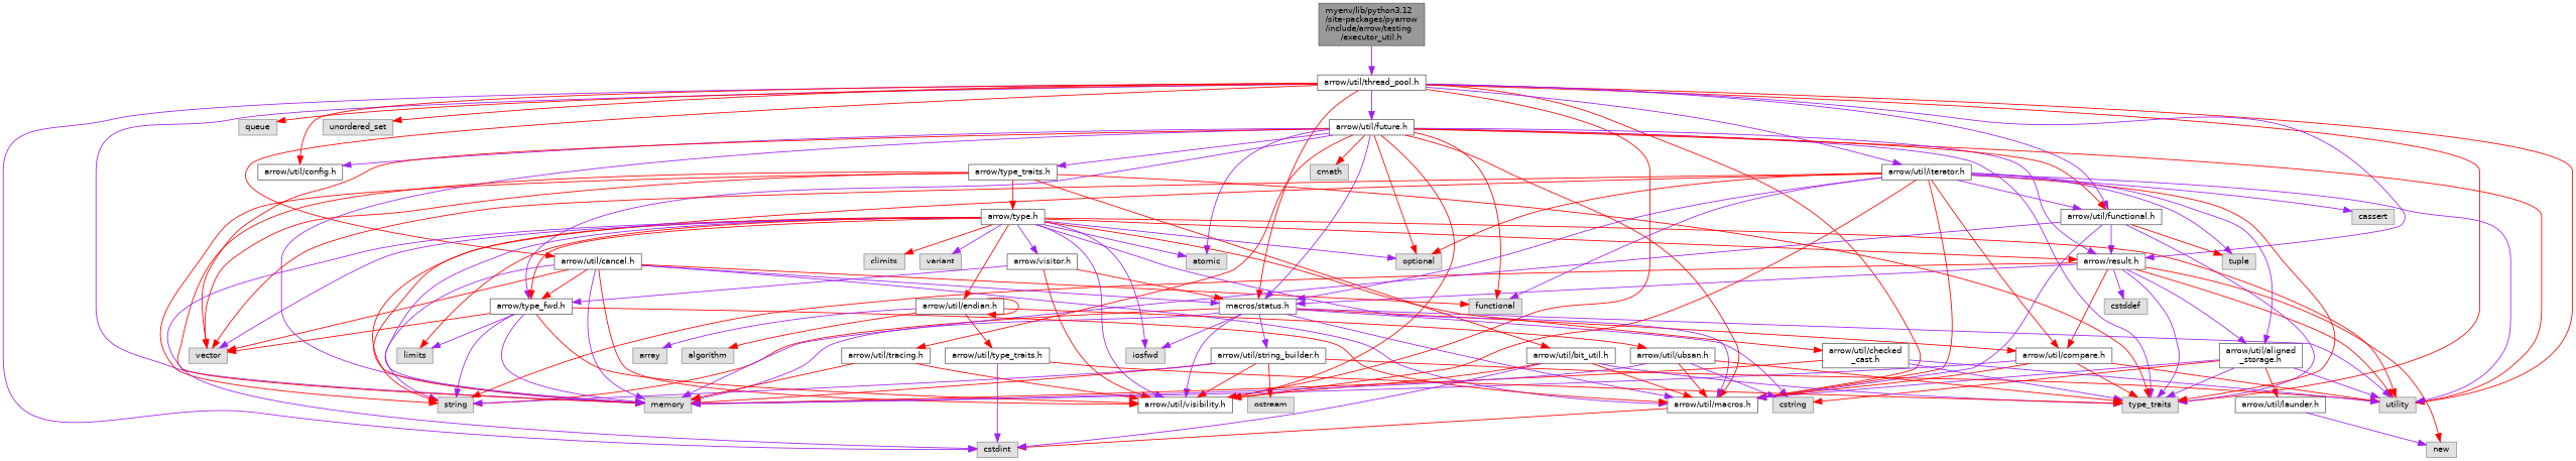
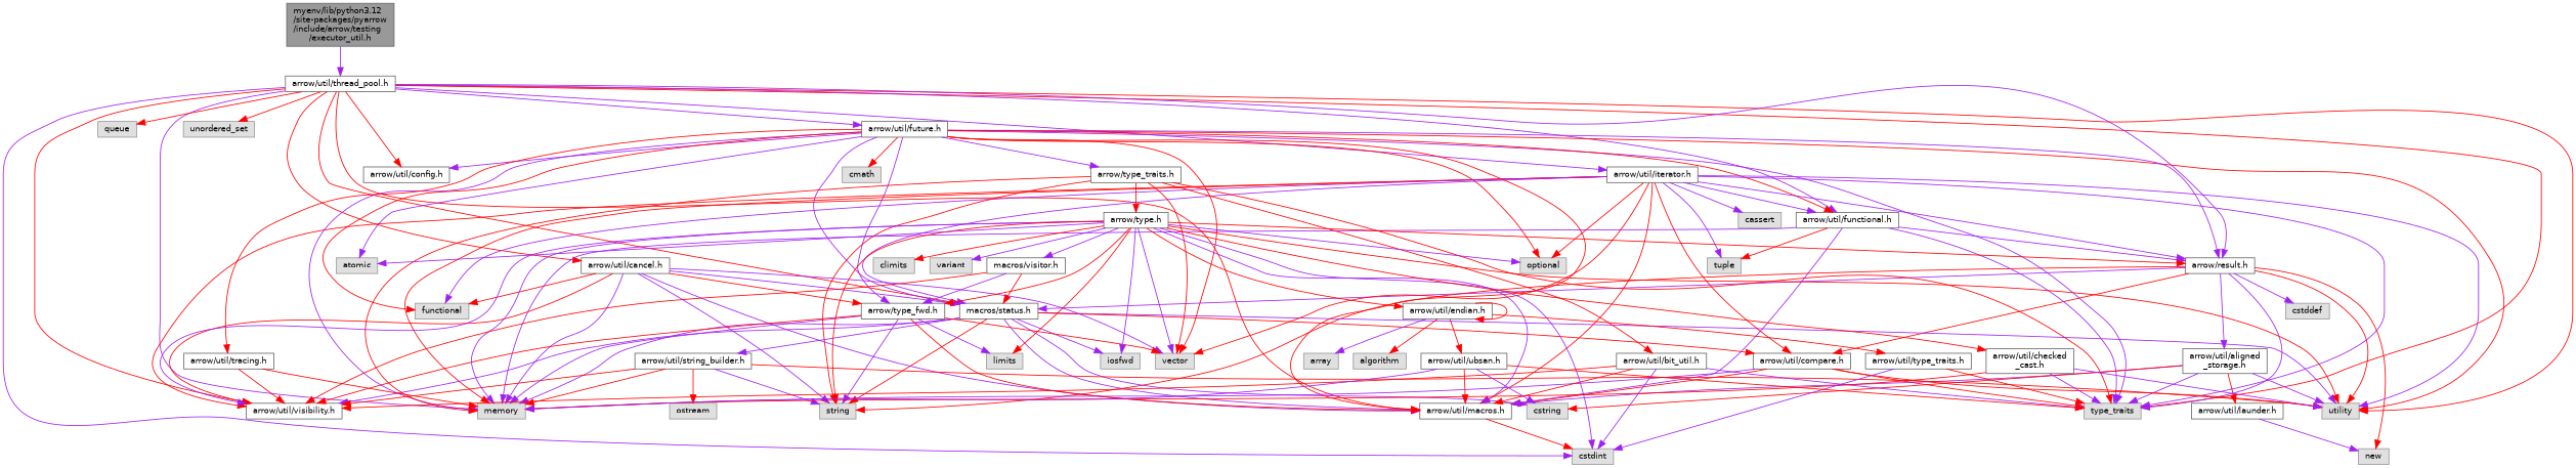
  digraph {
    node [color=grey40 fillcolor=white fontname=Helvetica fontsize=10 shape=box style=filled]
    edge [color=red fontname=Helvetica fontsize=10 labelfontname=Helvetica labelfontsize=10 style=solid]
    n1 [color=gray40 fillcolor=grey60 fontcolor=black height=0.2 label="myenv/lib/python3.12\l/site-packages/pyarrow\l/include/arrow/testing\l/executor_util.h" width=0.4]
    n2 [height=0.2 label="arrow/util/thread_pool.h" width=0.4]
    n3 [color=grey60 fillcolor="#E0E0E0" height=0.2 label=cstdint width=0.4]
    n4 [color=grey60 fillcolor="#E0E0E0" height=0.2 label=memory width=0.4]
    n5 [color=grey60 fillcolor="#E0E0E0" height=0.2 label=queue width=0.4]
    n6 [color=grey60 fillcolor="#E0E0E0" height=0.2 label=type_traits width=0.4]
    n7 [color=grey60 fillcolor="#E0E0E0" height=0.2 label=unordered_set width=0.4]
    n8 [color=grey60 fillcolor="#E0E0E0" height=0.2 label=utility width=0.4]
    n9 [height=0.2 label="arrow/result.h" width=0.4]
    n10 [height=0.2 label="macros/status.h" width=0.4]
    n11 [height=0.2 label="arrow/util/macros.h" width=0.4]
    n12 [height=0.2 label="arrow/util/visibility.h" width=0.4]
    n13 [height=0.2 label="arrow/util/cancel.h" width=0.4]
    n14 [height=0.2 label="arrow/util/config.h" width=0.4]
    n15 [height=0.2 label="arrow/util/functional.h" width=0.4]
    n16 [height=0.2 label="arrow/util/future.h" width=0.4]
    n17 [height=0.2 label="arrow/util/iterator.h" width=0.4]
    n18 [color=grey60 fillcolor="#E0E0E0" height=0.2 label=cstddef width=0.4]
    n19 [color=grey60 fillcolor="#E0E0E0" height=0.2 label=new width=0.4]
    n20 [color=grey60 fillcolor="#E0E0E0" height=0.2 label=string width=0.4]
    n21 [height=0.2 label="arrow/util/compare.h" width=0.4]
    n22 [height=0.2 label="arrow/util/aligned\l_storage.h" width=0.4]
    n23 [color=grey60 fillcolor="#E0E0E0" height=0.2 label=cstring width=0.4]
    n24 [color=grey60 fillcolor="#E0E0E0" height=0.2 label=iosfwd width=0.4]
    n25 [height=0.2 label="arrow/util/string_builder.h" width=0.4]
    n26 [color=grey60 fillcolor="#E0E0E0" height=0.2 label=functional width=0.4]
    n27 [color=grey60 fillcolor="#E0E0E0" height=0.2 label=vector width=0.4]
    n28 [height=0.2 label="arrow/type_fwd.h" width=0.4]
    n29 [color=grey60 fillcolor="#E0E0E0" height=0.2 label=tuple width=0.4]
    n30 [color=grey60 fillcolor="#E0E0E0" height=0.2 label=atomic width=0.4]
    n31 [color=grey60 fillcolor="#E0E0E0" height=0.2 label=cmath width=0.4]
    n32 [color=grey60 fillcolor="#E0E0E0" height=0.2 label=optional width=0.4]
    n33 [height=0.2 label="arrow/type_traits.h" width=0.4]
    n34 [height=0.2 label="arrow/util/tracing.h" width=0.4]
    n35 [color=grey60 fillcolor="#E0E0E0" height=0.2 label=cassert width=0.4]
    n36 [height=0.2 label="arrow/util/launder.h" width=0.4]
    n37 [color=grey60 fillcolor="#E0E0E0" height=0.2 label=ostream width=0.4]
    n38 [color=grey60 fillcolor="#E0E0E0" height=0.2 label=limits width=0.4]
    n39 [height=0.2 label="arrow/type.h" width=0.4]
    n40 [height=0.2 label="arrow/util/bit_util.h" width=0.4]
    n41 [color=grey60 fillcolor="#E0E0E0" height=0.2 label=climits width=0.4]
    n42 [color=grey60 fillcolor="#E0E0E0" height=0.2 label=variant width=0.4]
    n43 [height=0.2 label="arrow/util/checked\l_cast.h" width=0.4]
    n44 [height=0.2 label="arrow/util/endian.h" width=0.4]
-   n45 [height=0.2 label="arrow/visitor.h" width=0.4]
+   n45 [height=0.2 label="macros/visitor.h" width=0.4]
    n46 [color=grey60 fillcolor="#E0E0E0" height=0.2 label=algorithm width=0.4]
    n47 [color=grey60 fillcolor="#E0E0E0" height=0.2 label=array width=0.4]
    n48 [height=0.2 label="arrow/util/type_traits.h" width=0.4]
    n49 [height=0.2 label="arrow/util/ubsan.h" width=0.4]
    n1 -> n2 [color=purple]
    n2 -> n3 [color=purple]
    n2 -> n4 [color=purple]
    n2 -> n5
    n2 -> n6
    n2 -> n7
    n2 -> n8
    n2 -> n9 [color=purple]
    n2 -> n10
    n2 -> n11
    n2 -> n12
    n2 -> n13
    n2 -> n14
    n2 -> n15 [color=purple]
    n2 -> n16 [color=purple]
    n2 -> n17 [color=purple]
    n9 -> n6 [color=purple]
    n9 -> n8
    n9 -> n10 [color=purple]
    n9 -> n18 [color=purple]
    n9 -> n19
    n9 -> n20
    n9 -> n21
    n9 -> n22 [color=purple]
    n10 -> n4 [color=purple]
    n10 -> n8 [color=purple]
    n10 -> n11 [color=purple]
    n10 -> n12 [color=purple]
    n10 -> n20
    n10 -> n21
    n10 -> n23 [color=purple]
    n10 -> n24 [color=purple]
    n10 -> n25 [color=purple]
    n11 -> n3
    n13 -> n4 [color=purple]
    n13 -> n10 [color=purple]
    n13 -> n11 [color=purple]
    n13 -> n12
    n13 -> n20 [color=purple]
    n13 -> n26
-   n13 -> n27
+   n13 -> n27 [color=purple]
    n13 -> n28
    n15 -> n4 [color=purple]
    n15 -> n6 [color=purple]
    n15 -> n9 [color=purple]
    n15 -> n11 [color=purple]
    n15 -> n29
    n16 -> n4 [color=purple]
    n16 -> n6 [color=purple]
    n16 -> n8
    n16 -> n9 [color=purple]
    n16 -> n10 [color=purple]
    n16 -> n11
-   n16 -> n12
    n16 -> n14 [color=purple]
    n16 -> n15
    n16 -> n26
    n16 -> n27
    n16 -> n28 [color=purple]
    n16 -> n30 [color=purple]
    n16 -> n31
    n16 -> n32
    n16 -> n33 [color=purple]
    n16 -> n34
    n17 -> n4
-   n17 -> n6
+   n17 -> n6 [color=purple]
    n17 -> n8 [color=purple]
-   n17 -> n22 [color=purple]
+   n17 -> n9 [color=purple]
    n17 -> n10 [color=purple]
    n17 -> n11
    n17 -> n12
    n17 -> n15 [color=purple]
    n17 -> n21
    n17 -> n26 [color=purple]
    n17 -> n27
    n17 -> n29 [color=purple]
    n17 -> n32
    n17 -> n35 [color=purple]
    n21 -> n4 [color=purple]
    n21 -> n6
    n21 -> n8
    n21 -> n11
    n22 -> n6 [color=purple]
    n22 -> n8 [color=purple]
    n22 -> n11 [color=purple]
    n22 -> n23
    n22 -> n36
    n25 -> n4
    n25 -> n8
    n25 -> n12
    n25 -> n20 [color=purple]
    n25 -> n37
    n28 -> n4 [color=purple]
    n28 -> n11
    n28 -> n12
    n28 -> n20 [color=purple]
    n28 -> n27
    n28 -> n38 [color=purple]
    n33 -> n4
    n33 -> n6
    n33 -> n20
    n33 -> n27
    n33 -> n39
    n33 -> n40
    n34 -> n4
    n34 -> n12
    n36 -> n19 [color=purple]
    n39 -> n3 [color=purple]
    n39 -> n4 [color=purple]
    n39 -> n8
    n39 -> n9
    n39 -> n11 [color=purple]
    n39 -> n12 [color=purple]
    n39 -> n20
    n39 -> n24 [color=purple]
    n39 -> n27 [color=purple]
    n39 -> n28
    n39 -> n30 [color=purple]
    n39 -> n32 [color=purple]
    n39 -> n38
    n39 -> n41
    n39 -> n42 [color=purple]
    n39 -> n43
    n39 -> n44
    n39 -> n45 [color=purple]
    n40 -> n3 [color=purple]
    n40 -> n6 [color=purple]
    n40 -> n11
    n40 -> n12
    n43 -> n4
    n43 -> n6 [color=purple]
    n43 -> n8 [color=purple]
    n44 -> n44
    n44 -> n46
    n44 -> n47 [color=purple]
    n44 -> n48
    n44 -> n49
    n45 -> n10
    n45 -> n12
    n45 -> n28 [color=purple]
    n48 -> n3 [color=purple]
    n48 -> n6
    n49 -> n4 [color=purple]
    n49 -> n6
    n49 -> n11
    n49 -> n23 [color=purple]
  }
